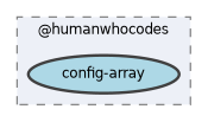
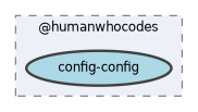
  digraph {
    compound=true
    fontname="DejaVu Sans"
-   n1 [color=grey25 fillcolor=lightblue fontname="DejaVu Sans" fontsize=10 height=0.2 label="config-array" shape=ellipse style="filled,bold" width=0.4]
+   n1 [color=grey25 fillcolor=lightblue fontname="DejaVu Sans" fontsize=10 height=0.2 label="config-config" shape=ellipse style="filled,bold" width=0.4]
    subgraph cluster_1 {
      bgcolor="#edf0f7"
      fontsize=10
      label="@humanwhocodes"
      pencolor=grey50
      style="filled,dashed"
      n1
    }
  }
